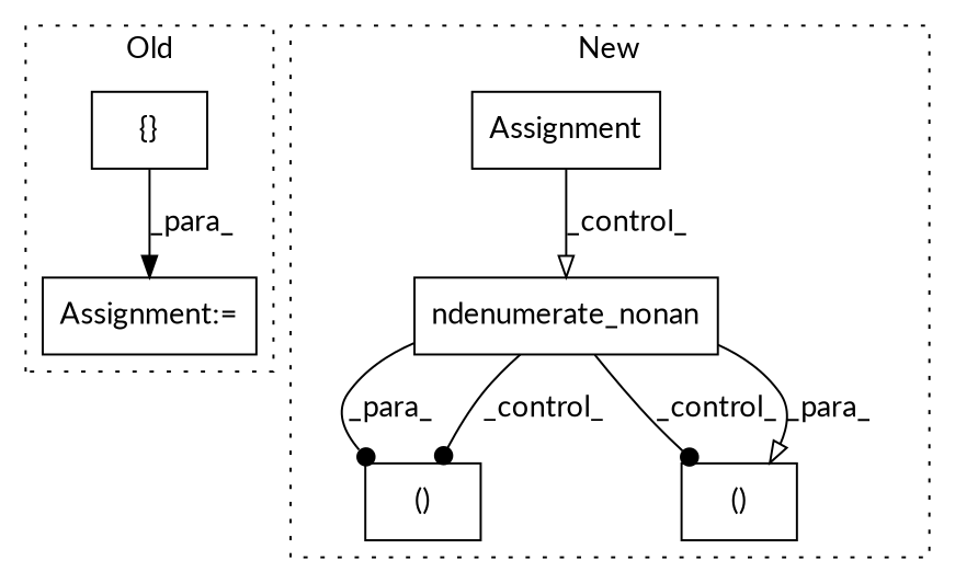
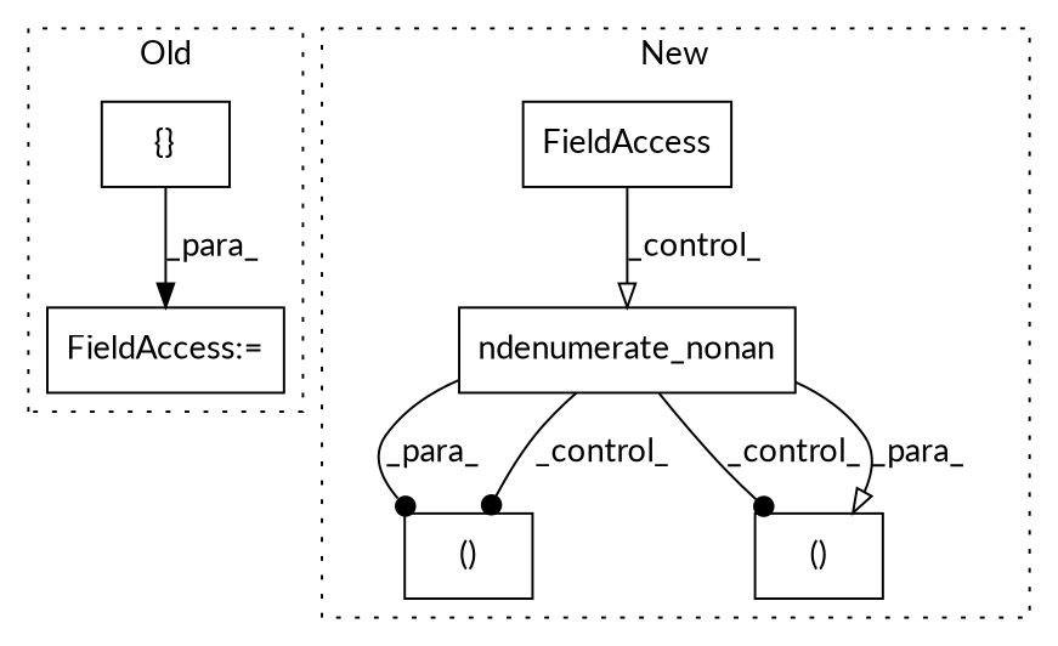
  digraph {
    fontname=Lato
    node [a=106 fontname=Lato l=15 shape=box]
    edge [arrowhead=dot fontname=Lato]
    n1 [a=4 l=2 label="{}" s=6333]
-   n2 [a=7 l=1 label="Assignment:=" s=6323]
+   n2 [a=7 l=1 label="FieldAccess:=" s=6323]
    n3 [a=32 l="18,1" label=ndenumerate_nonan s="7717,7746"]
    n4 [label="()" s=7948]
-   n5 [a=22 l=11 label=Assignment s=7735]
+   n5 [a=22 l=11 label=FieldAccess s=7735]
    n6 [label="()" s=7826]
    subgraph cluster_1 {
      label=Old
      style=dotted
      n1
      n2
    }
    subgraph cluster_2 {
      label=New
      style=dotted
      n3
      n4
      n5
      n6
    }
    n1 -> n2 [arrowhead=normal label=_para_]
    n3 -> n4 [label=_para_]
    n3 -> n4 [label=_control_]
    n3 -> n6 [label=_control_]
    n3 -> n6 [arrowhead=onormal label=_para_]
    n5 -> n3 [arrowhead=onormal label=_control_]
  }
